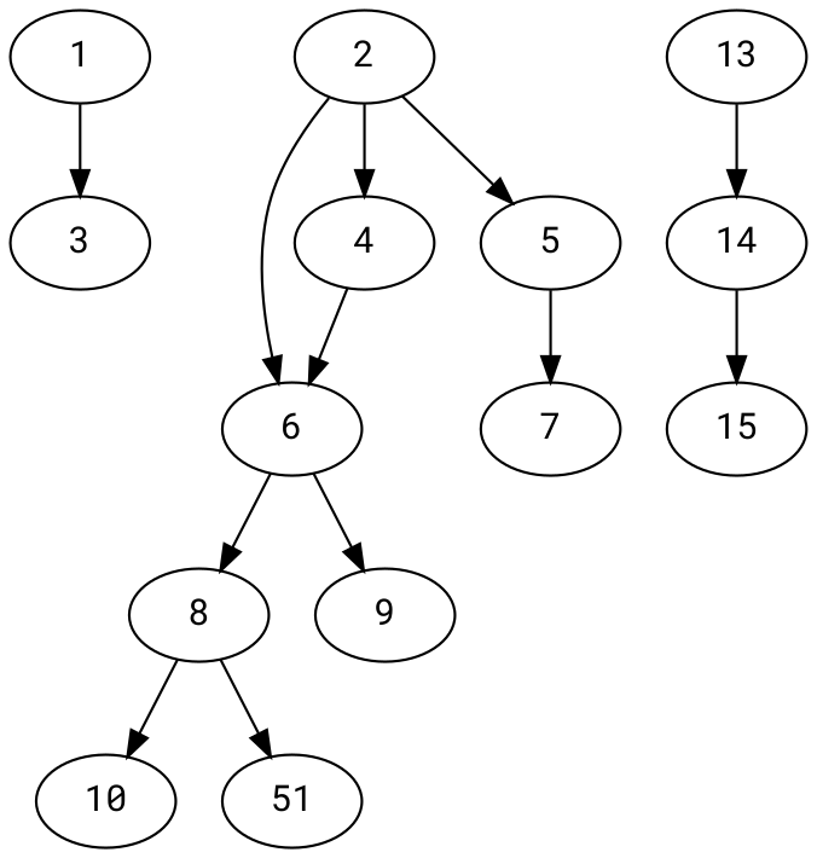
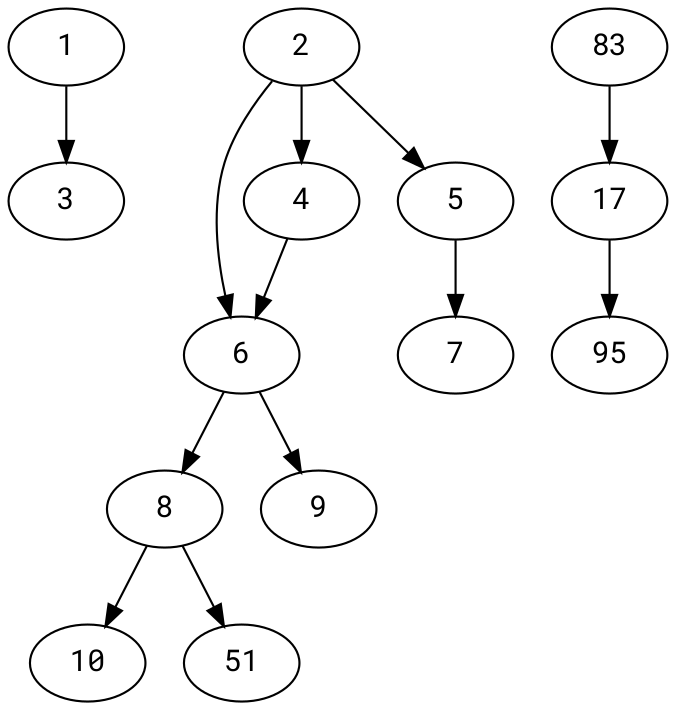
  digraph {
    fontname="Roboto Mono"
    node [alpha=0.14 fontname="Roboto Mono"]
    edge [fontname="Roboto Mono"]
    1 [alpha=0.05 expect_size=48273408]
    3 [alpha=0.10 expect_size=45495296]
    6 [alpha=0.03 expect_size=36751360]
    8 [alpha=0.13 expect_size=49269760]
    9 [expect_size=49947648]
    2 [alpha=0.13 expect_size=49301504]
    4 [alpha=0.12 expect_size=38530048]
    5 [expect_size=34892800]
    7 [expect_size=35614720]
    10 [alpha=0.02 expect_size=8410112]
    n11 [alpha=0.04 expect_size=18246656 label=51]
-   13 [alpha=0.16 expect_size=13440000]
-   14 [expect_size=36741120]
-   15 [alpha=0.15 expect_size=17427456]
+   13 [alpha=0.16 expect_size=13440000 label=83]
+   14 [expect_size=36741120 label=17]
+   15 [alpha=0.15 expect_size=17427456 label=95]
    1 -> 3
    6 -> 8
    6 -> 9
    8 -> 10
    8 -> n11
    2 -> 6
    2 -> 4
    2 -> 5
    4 -> 6
    5 -> 7
    13 -> 14
    14 -> 15
  }
